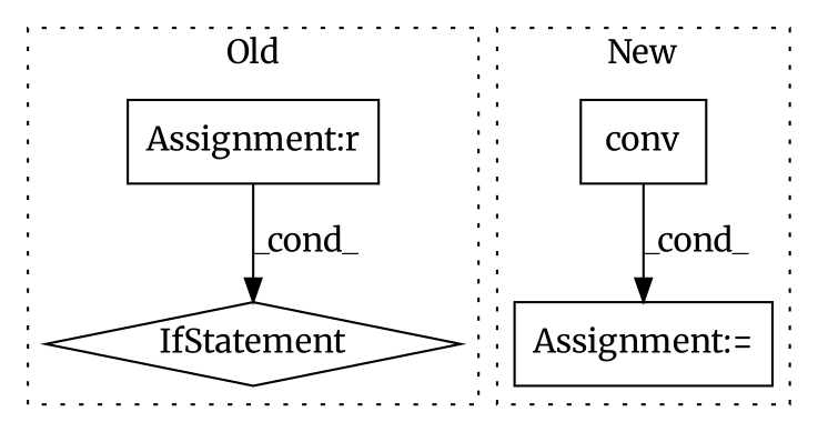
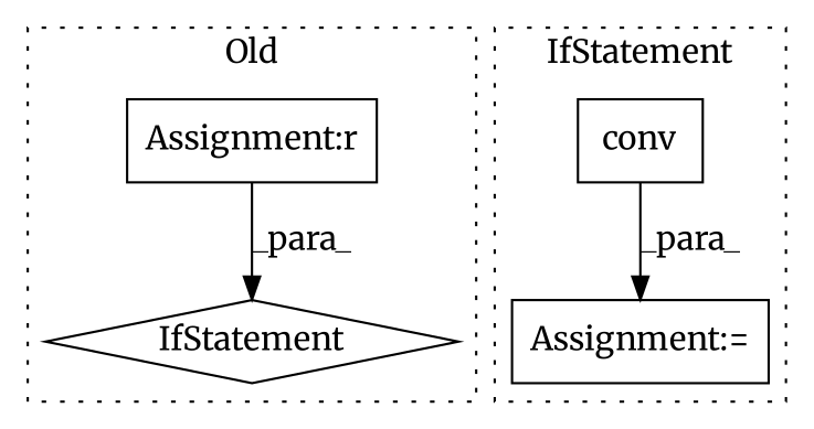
  digraph {
    fontname=Merriweather
    node [fontname=Merriweather shape=box]
    edge [fontname=Merriweather]
    n1 [a=25 l="4,2" label=IfStatement s="3444,3454" shape=diamond]
    n2 [a=27 l=4 label="Assignment:r" s=3449]
    n3 [a=32 l="5,1" label=conv s="3950,3968"]
    n4 [a=7 l=1 label="Assignment:=" s=4201]
    subgraph cluster_1 {
      label=Old
      style=dotted
      n1
      n2
    }
    subgraph cluster_2 {
-     label=New
+     label=IfStatement
      style=dotted
      n3
      n4
    }
-   n2 -> n1 [label=_cond_]
-   n3 -> n4 [label=_cond_]
+   n2 -> n1 [label=_para_]
+   n3 -> n4 [label=_para_]
  }
